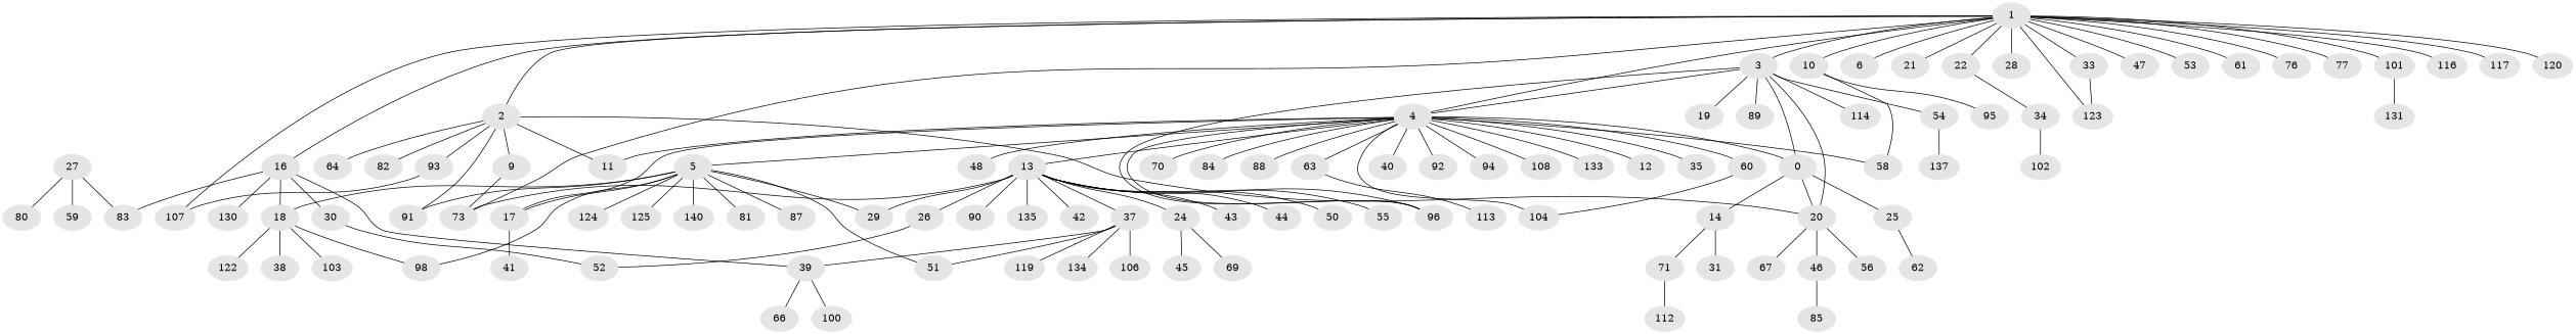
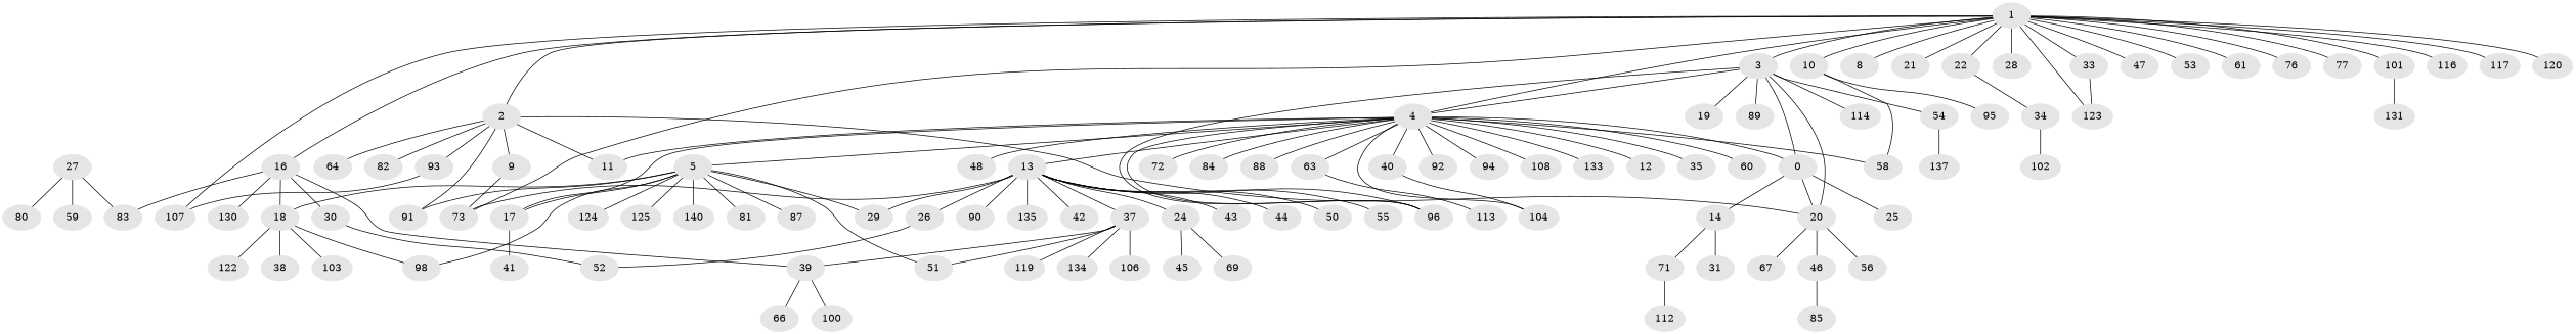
  graph {
    node [color=gray90 style=filled]
    1 [super="+15"]
    2 [super="+49"]
    3 [super="+68"]
    4 [super="+129"]
-   6
+   6 [label=8]
    10 [super="+57"]
    16
    21
    22
    28
    33
    47
    53
    61
    73 [super="+78"]
    76
    77
    101
    107 [super="+110"]
    116
    117
    120
    123
    9
    11 [super="+32"]
    20 [super="+23"]
    64
    82
    91
    93 [super="+105"]
    n31 [label=0 super="+8"]
    19
    54 [super="+132"]
    89 [super="+126"]
    96 [super="+141"]
    114 [super="+115"]
    5 [super="+75"]
    12
    13 [super="+74"]
    17 [super="+72"]
    35
    40 [super="+127"]
    48
    58
    60
    63
-   70
+   70 [label=72]
    84
    88
    92
    94
    104 [super="+111"]
    108
    133
    95
    18 [super="+99"]
    30 [super="+139"]
    39 [super="+86"]
    130
    83 [super="+109"]
    34 [super="+138"]
    131
    46
    56
    67
    14
    25 [super="+128"]
    137
    29
    51
    81
    87
    98
    124
    125
    140
    24 [super="+118"]
    26 [super="+36"]
    37 [super="+65"]
    42
    43
    44
    50
    55
    90
    135
    41 [super="+79"]
    113
    38
    103
    122
    31
    71
-   62
    45
    69
    52 [super="+97"]
    106
    119
    134
    112
    27 [super="+121"]
    59
    80
    66
    100
    85
    102 [super="+136"]
    1 -- 2
    1 -- 3
    1 -- 4 [weight=2]
    1 -- 6
    1 -- 10
    1 -- 16
    1 -- 21
    1 -- 22
    1 -- 28
    1 -- 33
    1 -- 47
    1 -- 53
    1 -- 61
    1 -- 73
    1 -- 76
    1 -- 77
    1 -- 101
    1 -- 107
    1 -- 116
    1 -- 117
    1 -- 120
    1 -- 123
    2 -- 9
    2 -- 11
    2 -- 20
    2 -- 64
    2 -- 82
    2 -- 91
    2 -- 93
    3 -- 4
    3 -- 20 [weight=2]
    3 -- n31
    3 -- 19
    3 -- 54
    3 -- 89
    3 -- 96
    3 -- 114
    4 -- 11
    4 -- n31
    4 -- 96
    4 -- 5
    4 -- 12
    4 -- 13
    4 -- 17
    4 -- 35
    4 -- 40
    4 -- 48
    4 -- 58
    4 -- 60
    4 -- 63
    4 -- 70
    4 -- 84
    4 -- 88
    4 -- 92
    4 -- 94
    4 -- 104
    4 -- 108
    4 -- 133
    10 -- 58
    10 -- 95
    16 -- 18
    16 -- 30
    16 -- 39
    16 -- 130
    16 -- 83
    22 -- 34
    33 -- 123
    101 -- 131
    9 -- 73
    20 -- 46
    20 -- 56
    20 -- 67
    93 -- 107
    n31 -- 20
    n31 -- 14
    n31 -- 25
    54 -- 137
    5 -- 91
    5 -- 17
    5 -- 18
    5 -- 29
    5 -- 51
    5 -- 81
    5 -- 87
    5 -- 98
    5 -- 124
    5 -- 125
    5 -- 140
    13 -- 73
    13 -- 96
    13 -- 29
    13 -- 24
    13 -- 26
    13 -- 37
    13 -- 42
    13 -- 43
    13 -- 44
    13 -- 50
    13 -- 55
    13 -- 90
    13 -- 135
    17 -- 41
-   60 -- 104
+   40 -- 104
    63 -- 113
    18 -- 98
    18 -- 38
    18 -- 103
    18 -- 122
    30 -- 52
    39 -- 66
    39 -- 100
    34 -- 102
    46 -- 85
    14 -- 31
    14 -- 71
-   25 -- 62
    24 -- 45
    24 -- 69
    26 -- 52
    37 -- 39
    37 -- 51
    37 -- 106
    37 -- 119
    37 -- 134
    71 -- 112
    27 -- 83
    27 -- 59
    27 -- 80
  }
